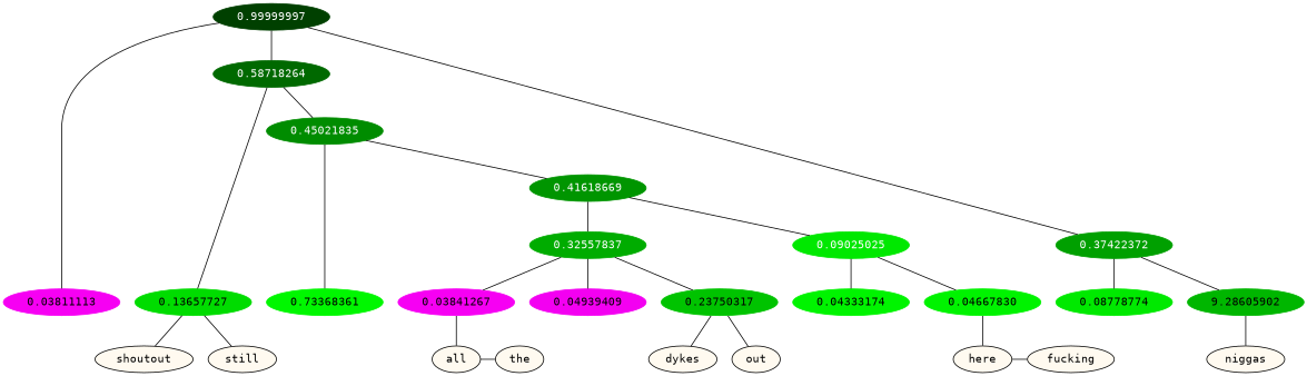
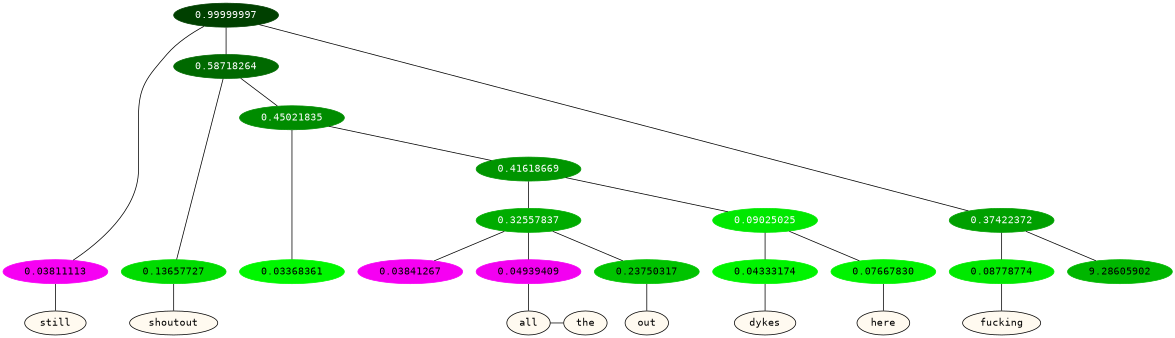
  graph {
    fontname="DejaVu Sans Mono"
    node [color=black fontname="DejaVu Sans Mono" format=png nodesep=0.001 ordering=out overlap_scaling=0.01 ranksep=0.001 style=filled fontcolor=black]
    edge [fontname="DejaVu Sans Mono"]
    n1 [fillcolor=floralwhite height=0.15 label=shoutout style="filled,solid" width=0.15 fontcolor=""]
    n2 [fillcolor=floralwhite height=0.15 label=all style="filled,solid" width=0.15 fontcolor=""]
    n3 [fillcolor=floralwhite height=0.15 label=the style="filled,solid" width=0.15 fontcolor=""]
    n4 [fillcolor=floralwhite height=0.15 label=dykes style="filled,solid" width=0.15 fontcolor=""]
    n5 [fillcolor=floralwhite height=0.15 label=out style="filled,solid" width=0.15 fontcolor=""]
    n6 [fillcolor=floralwhite height=0.15 label=here style="filled,solid" width=0.15 fontcolor=""]
    n7 [fillcolor=floralwhite height=0.15 label=still style="filled,solid" width=0.15 fontcolor=""]
    n8 [fillcolor=floralwhite height=0.15 label=fucking style="filled,solid" width=0.15 fontcolor=""]
-   n9 [fillcolor=floralwhite height=0.15 label=niggas style="filled,solid" width=0.15 fontcolor=""]
    n10 [color="0.334 1.000 0.863" height=0.15 label=0.13657727 width=0.15]
-   n11 [color="0.334 1.000 0.966" height=0.15 label=0.73368361 width=0.15]
+   n11 [color="0.334 1.000 0.966" height=0.15 label=0.03368361 width=0.15]
    n12 [color="0.835 1.000 0.962" height=0.15 label=0.03841267 width=0.15]
    n13 [color="0.835 1.000 0.951" height=0.15 label=0.04939409 width=0.15]
    n14 [color="0.334 1.000 0.762" height=0.15 label=0.23750317 width=0.15]
    n15 [color="0.334 1.000 0.957" height=0.15 label=0.04333174 width=0.15]
-   n16 [color="0.334 1.000 0.953" height=0.15 label=0.04667830 width=0.15]
+   n16 [color="0.334 1.000 0.953" height=0.15 label=0.07667830 width=0.15]
    n17 [color="0.835 1.000 0.962" height=0.15 label=0.03811113 width=0.15]
    n18 [color="0.334 1.000 0.912" height=0.15 label=0.08778774 width=0.15]
    n19 [color="0.334 1.000 0.714" height=0.15 label=9.28605902 width=0.15]
    n20 [color="0.334 1.000 0.250" fontcolor=grey99 height=0.15 label=0.99999997 width=0.15]
    n21 [color="0.334 1.000 0.413" fontcolor=grey99 height=0.15 label=0.58718264 width=0.15]
    n22 [color="0.334 1.000 0.626" fontcolor=grey99 height=0.15 label=0.37422372 width=0.15]
    n23 [color="0.334 1.000 0.550" fontcolor=grey99 height=0.15 label=0.45021835 width=0.15]
    n24 [color="0.334 1.000 0.584" fontcolor=grey99 height=0.15 label=0.41618669 width=0.15]
    n25 [color="0.334 1.000 0.674" fontcolor=grey99 height=0.15 label=0.32557837 width=0.15]
    n26 [color="0.334 1.000 0.910" fontcolor=grey99 height=0.15 label=0.09025025 width=0.15]
    subgraph sub_1 {
      rank=same
      n1
      n2
      n3
      n4
      n5
      n6
      n7
      n8
-     n9
    }
    subgraph sub_2 {
      rank=same
      n10
      n11
      n12
      n13
      n14
      n15
      n16
      n17
      n18
      n19
    }
    n2 -- n3
    n10 -- n1
-   n12 -- n2
-   n14 -- n4
+   n13 -- n2
+   n15 -- n4
    n14 -- n5
    n16 -- n6
-   n10 -- n7
-   n6 -- n8
-   n19 -- n9
+   n17 -- n7
+   n18 -- n8
    n20 -- n17
    n20 -- n21
    n20 -- n22
    n21 -- n10
    n21 -- n23
    n22 -- n18
    n22 -- n19
    n23 -- n11
    n23 -- n24
    n24 -- n25
    n24 -- n26
    n25 -- n12
    n25 -- n13
    n25 -- n14
    n26 -- n15
    n26 -- n16
  }
